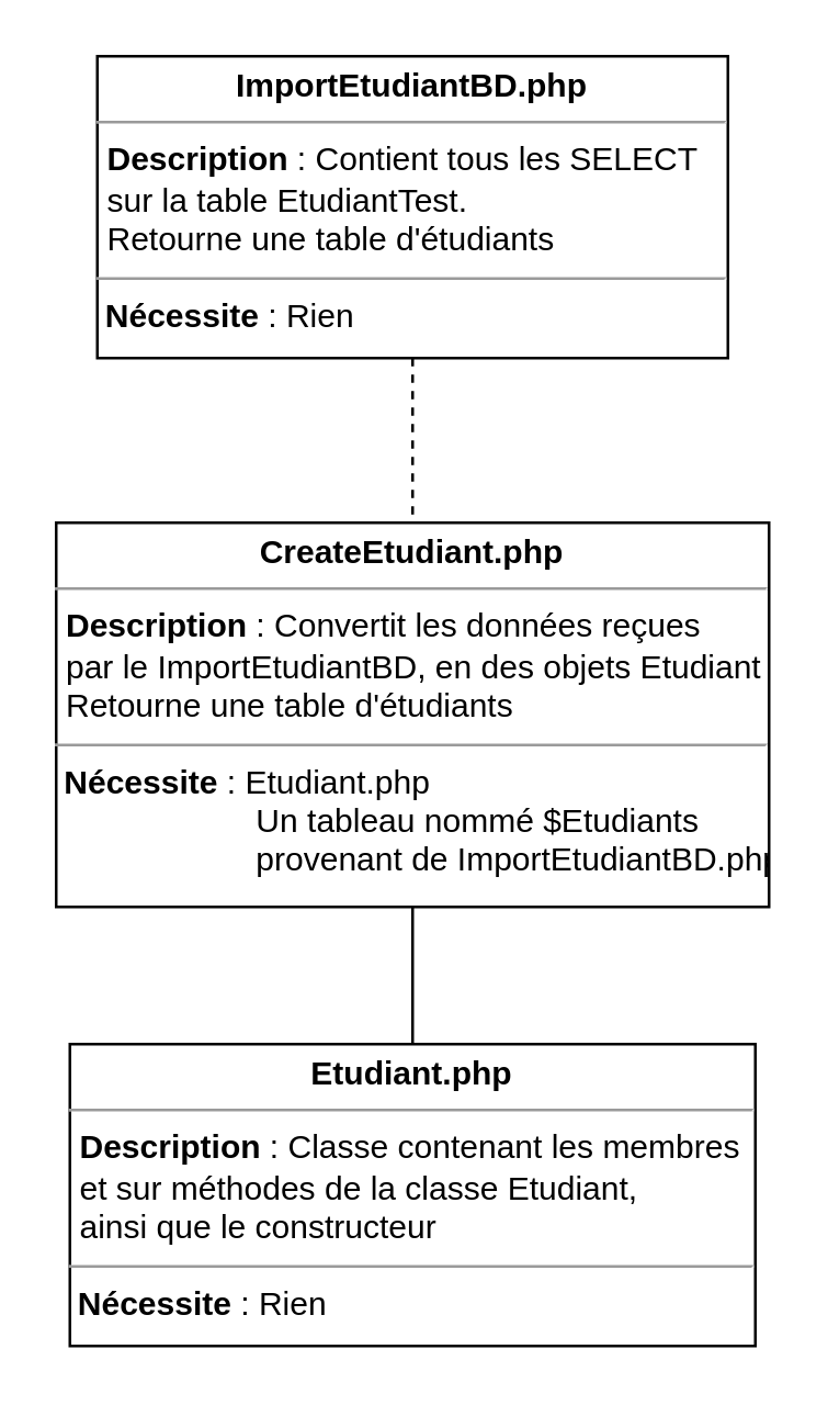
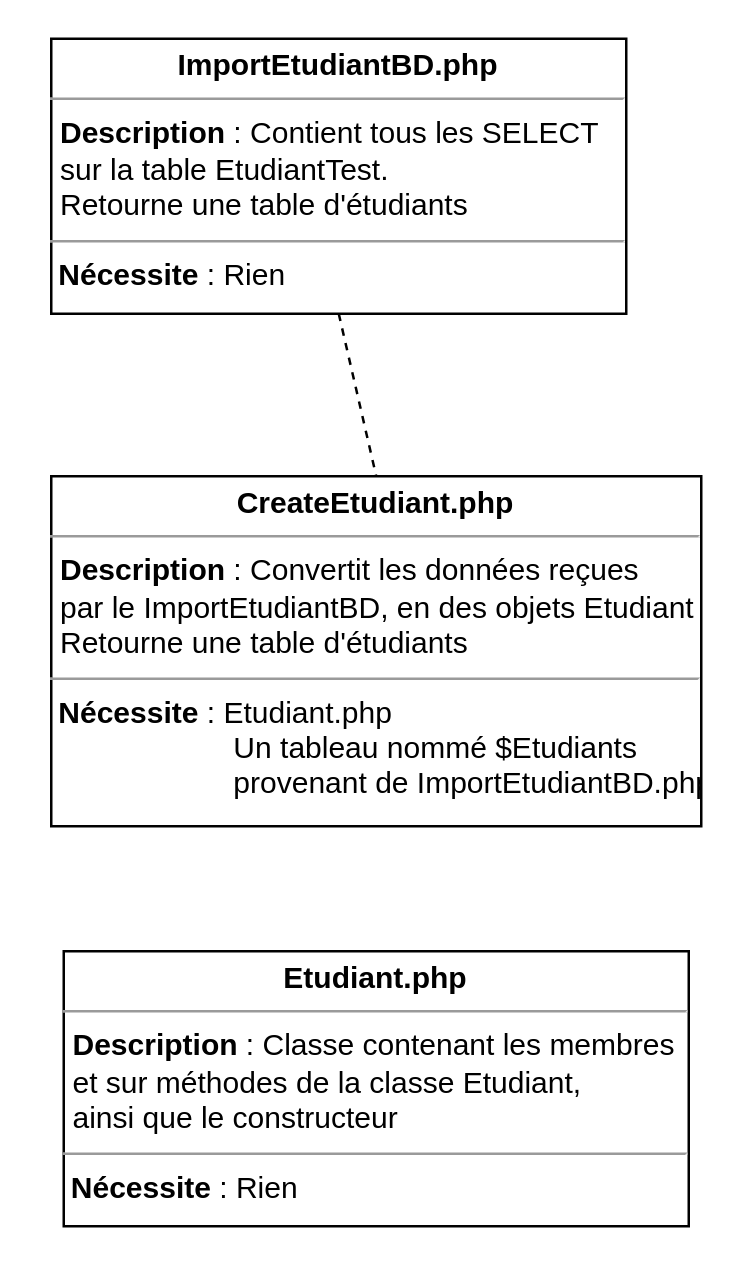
  <mxCell id="0" />
  <mxCell id="1" parent="0" />
- <mxCell id="2" value="&lt;p style=&quot;margin: 0px ; margin-top: 4px ; text-align: center&quot;&gt;&lt;b&gt;ImportEtudiantBD.php&lt;/b&gt;&lt;br&gt;&lt;/p&gt;&lt;hr size=&quot;1&quot;&gt;&lt;p style=&quot;margin: 0px ; margin-left: 4px&quot;&gt;&lt;b&gt;Description&lt;/b&gt; : Contient tous les SELECT&lt;/p&gt;&lt;p style=&quot;margin: 0px ; margin-left: 4px&quot;&gt; sur la table EtudiantTest. &lt;br&gt;&lt;/p&gt;&lt;p style=&quot;margin: 0px ; margin-left: 4px&quot;&gt;Retourne une table d'étudiants&lt;br&gt;&lt;/p&gt;&lt;hr size=&quot;1&quot;&gt;&lt;b&gt;&amp;nbsp;Nécessite&lt;/b&gt; : Rien" style="verticalAlign=top;align=left;overflow=fill;fontSize=12;fontFamily=Helvetica;html=1;" parent="1" vertex="1"><mxGeometry x="35" y="20" width="230" height="110" as="geometry" /></mxCell>
+ <mxCell id="2" value="&lt;p style=&quot;margin: 0px ; margin-top: 4px ; text-align: center&quot;&gt;&lt;b&gt;ImportEtudiantBD.php&lt;/b&gt;&lt;br&gt;&lt;/p&gt;&lt;hr size=&quot;1&quot;&gt;&lt;p style=&quot;margin: 0px ; margin-left: 4px&quot;&gt;&lt;b&gt;Description&lt;/b&gt; : Contient tous les SELECT&lt;/p&gt;&lt;p style=&quot;margin: 0px ; margin-left: 4px&quot;&gt; sur la table EtudiantTest. &lt;br&gt;&lt;/p&gt;&lt;p style=&quot;margin: 0px ; margin-left: 4px&quot;&gt;Retourne une table d'étudiants&lt;br&gt;&lt;/p&gt;&lt;hr size=&quot;1&quot;&gt;&lt;b&gt;&amp;nbsp;Nécessite&lt;/b&gt; : Rien" style="verticalAlign=top;align=left;overflow=fill;fontSize=12;fontFamily=Helvetica;html=1;" parent="1" vertex="1"><mxGeometry x="20" y="15" width="230" height="110" as="geometry" /></mxCell>
  <mxCell id="3" value="&lt;p style=&quot;margin: 0px ; margin-top: 4px ; text-align: center&quot;&gt;&lt;b&gt;CreateEtudiant.php&lt;/b&gt;&lt;br&gt;&lt;/p&gt;&lt;hr size=&quot;1&quot;&gt;&lt;p style=&quot;margin: 0px ; margin-left: 4px&quot;&gt;&lt;b&gt;Description&lt;/b&gt; : Convertit les données reçues&lt;/p&gt;&lt;p style=&quot;margin: 0px ; margin-left: 4px&quot;&gt;par le ImportEtudiantBD, en des objets Etudiant&lt;br&gt;&lt;/p&gt;&lt;p style=&quot;margin: 0px ; margin-left: 4px&quot;&gt;Retourne une table d'étudiants&lt;br&gt;&lt;/p&gt;&lt;hr size=&quot;1&quot;&gt;&lt;div&gt;&lt;b&gt;&amp;nbsp;Nécessite&lt;/b&gt; : Etudiant.php&lt;/div&gt;&lt;div&gt;&amp;nbsp;&amp;nbsp;&amp;nbsp;&amp;nbsp;&amp;nbsp;&amp;nbsp;&amp;nbsp;&amp;nbsp;&amp;nbsp;&amp;nbsp;&amp;nbsp;&amp;nbsp;&amp;nbsp;&amp;nbsp;&amp;nbsp;&amp;nbsp;&amp;nbsp;&amp;nbsp;&amp;nbsp;&amp;nbsp;&amp;nbsp; Un tableau nommé $Etudiants&lt;/div&gt;&lt;div&gt;&amp;nbsp;&amp;nbsp;&amp;nbsp;&amp;nbsp;&amp;nbsp;&amp;nbsp;&amp;nbsp;&amp;nbsp;&amp;nbsp;&amp;nbsp;&amp;nbsp;&amp;nbsp;&amp;nbsp;&amp;nbsp;&amp;nbsp;&amp;nbsp;&amp;nbsp;&amp;nbsp;&amp;nbsp;&amp;nbsp;&amp;nbsp; provenant de ImportEtudiantBD.php&lt;br&gt;&lt;/div&gt;" style="verticalAlign=top;align=left;overflow=fill;fontSize=12;fontFamily=Helvetica;html=1;" parent="1" vertex="1"><mxGeometry x="20" y="190" width="260" height="140" as="geometry" /></mxCell>
  <mxCell id="4" value="&lt;p style=&quot;margin: 0px ; margin-top: 4px ; text-align: center&quot;&gt;&lt;b&gt;Etudiant.php&lt;/b&gt;&lt;br&gt;&lt;/p&gt;&lt;hr size=&quot;1&quot;&gt;&lt;p style=&quot;margin: 0px ; margin-left: 4px&quot;&gt;&lt;b&gt;Description&lt;/b&gt; : Classe contenant les membres&lt;/p&gt;&lt;p style=&quot;margin: 0px ; margin-left: 4px&quot;&gt;et sur méthodes de la classe Etudiant,&lt;/p&gt;&lt;p style=&quot;margin: 0px ; margin-left: 4px&quot;&gt; ainsi que le constructeur&lt;/p&gt;&lt;hr size=&quot;1&quot;&gt;&lt;div&gt;&lt;b&gt;&amp;nbsp;Nécessite&lt;/b&gt; : Rien&lt;br&gt;&lt;/div&gt;" style="verticalAlign=top;align=left;overflow=fill;fontSize=12;fontFamily=Helvetica;html=1;" parent="1" vertex="1"><mxGeometry x="25" y="380" width="250" height="110" as="geometry" /></mxCell>
- <mxCell id="5" value="" style="endArrow=none;html=1;entryX=0.5;entryY=1;entryDx=0;entryDy=0;exitX=0.5;exitY=0;exitDx=0;exitDy=0;" parent="1" source="4" target="3" edge="1"><mxGeometry width="50" height="50" relative="1" as="geometry"><mxPoint x="35" y="570" as="sourcePoint" /><mxPoint x="85" y="520" as="targetPoint" /></mxGeometry></mxCell>
  <mxCell id="6" value="" style="endArrow=none;dashed=1;html=1;entryX=0.5;entryY=0;entryDx=0;entryDy=0;exitX=0.5;exitY=1;exitDx=0;exitDy=0;" parent="1" source="2" target="3" edge="1"><mxGeometry width="50" height="50" relative="1" as="geometry"><mxPoint x="35" y="640" as="sourcePoint" /><mxPoint x="85" y="590" as="targetPoint" /></mxGeometry></mxCell>
